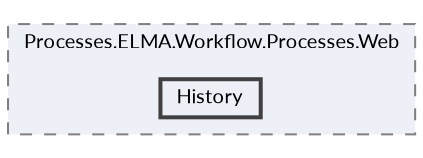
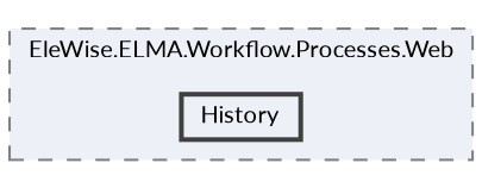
  digraph {
    compound=true
    rankdir=LR
    fontname=Lato
    n1 [color=grey25 fillcolor="#edf0f7" fontname=Lato fontsize=10 height=0.2 label=History shape=box style="filled,bold" width=0.4]
    subgraph cluster_1 {
      bgcolor="#edf0f7"
      fontsize=10
-     label="Processes.ELMA.Workflow.Processes.Web"
+     label="EleWise.ELMA.Workflow.Processes.Web"
      pencolor=grey50
      style="filled,dashed"
      n1
    }
  }
